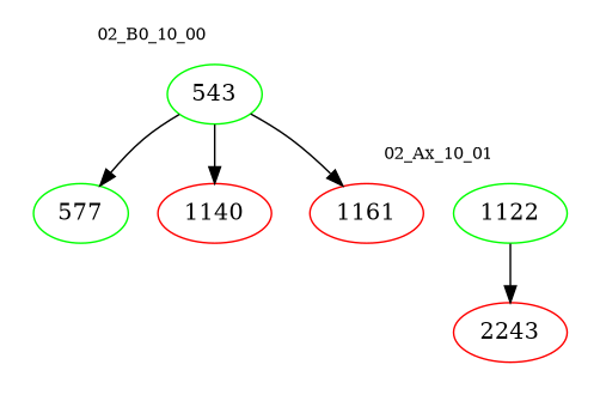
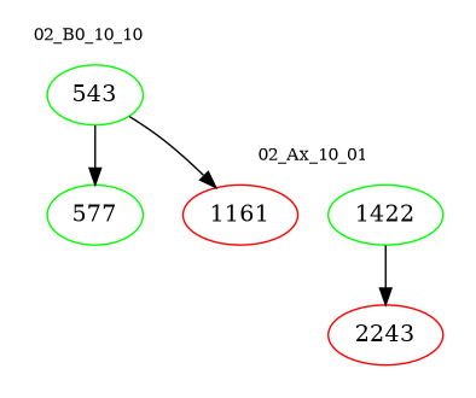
  digraph {
    node [color=green]
    edge [color=black]
-   n1 [label=1122]
+   n1 [label=1422]
    n2 [color=red label=1161]
    n3 [color=red label=2243]
    n4 [label=543]
    n5 [label=577]
-   n6 [color=red label=1140]
    subgraph cluster_1 {
      color=white
      fontsize=10
      label="02_Ax_10_01"
      n1
      n2
      n3
    }
    subgraph cluster_2 {
      color=white
      fontsize=10
-     label="02_B0_10_00"
+     label="02_B0_10_10"
      n4
      n5
-     n6
    }
    n1 -> n3
    n4 -> n2
    n4 -> n5
-   n4 -> n6
  }
